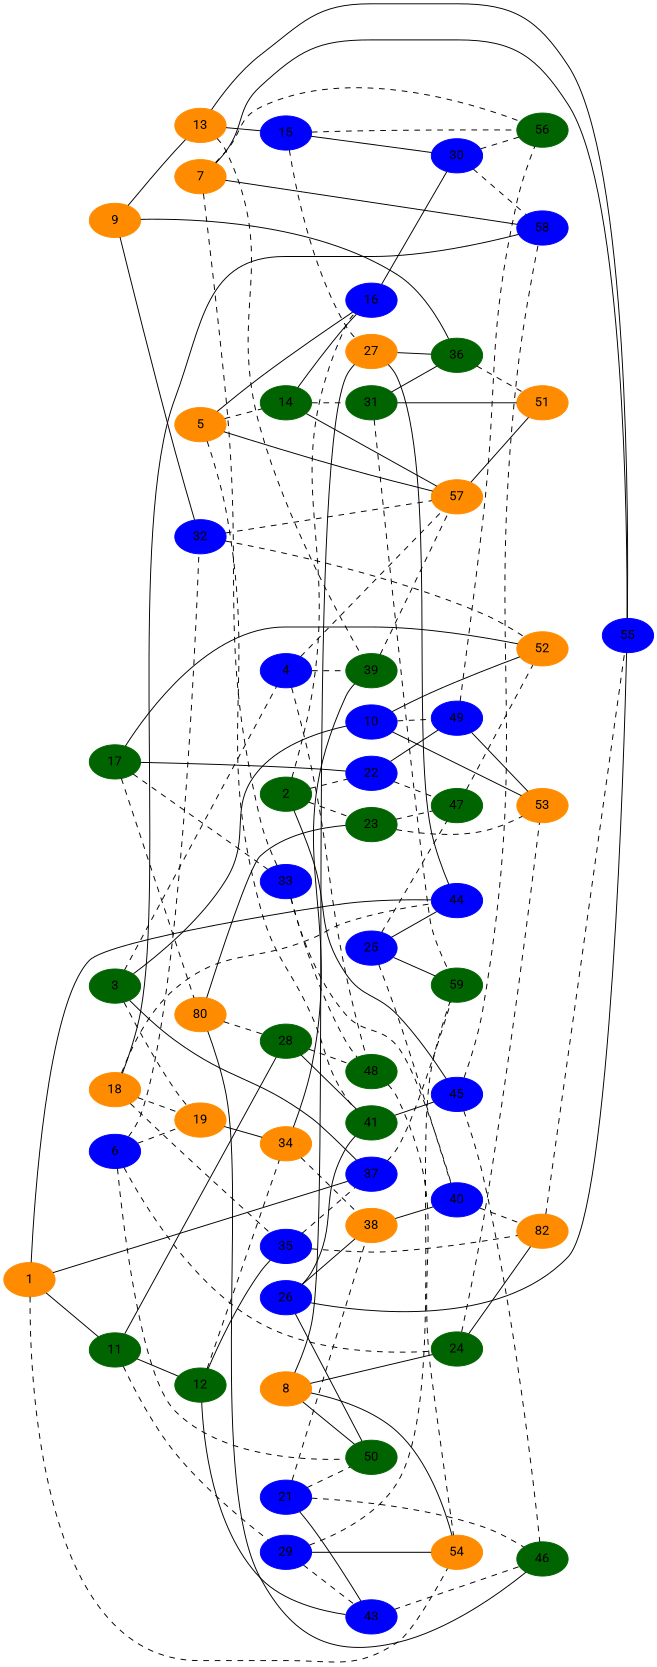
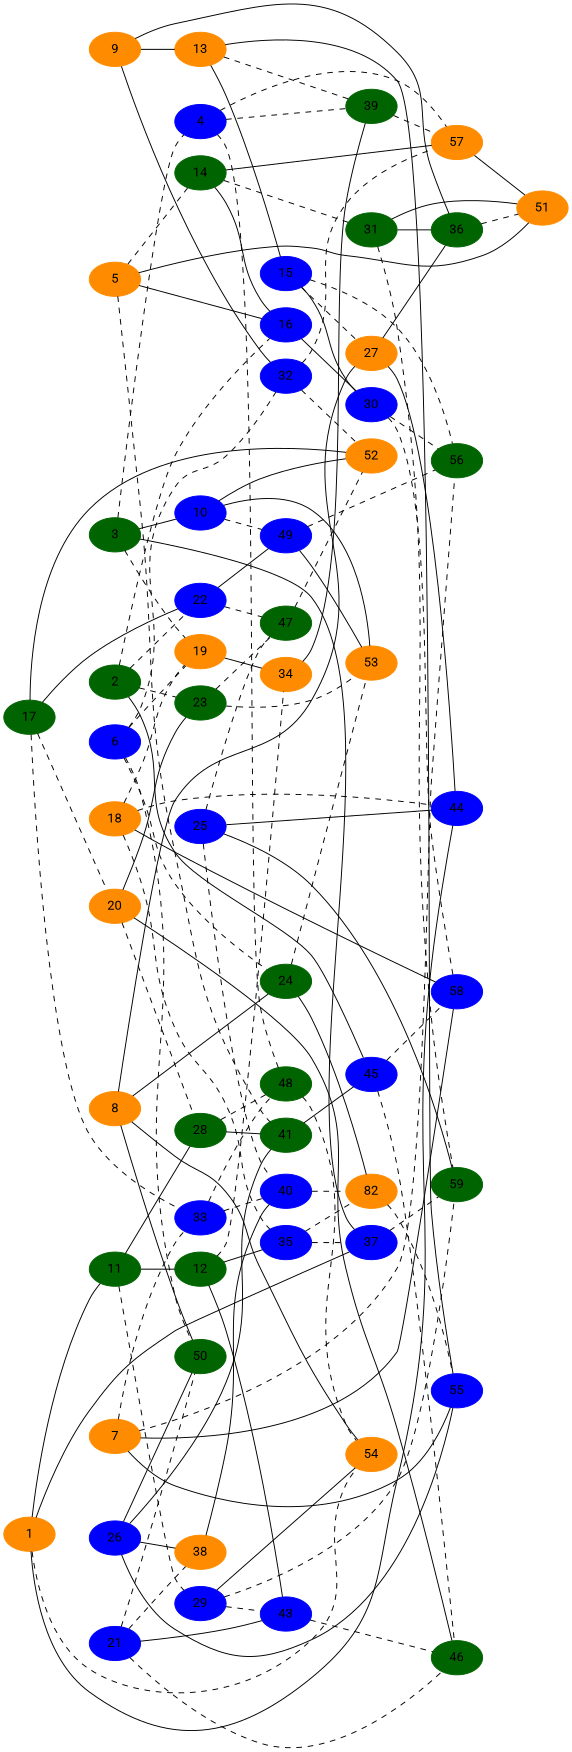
  graph {
    fontname=Roboto
    rankdir=LR
    node [color=blue fontname=Roboto style=filled]
    edge [fontname=Roboto style=dashed]
    1 [color=darkorange]
    11 [color=darkgreen]
    37
    44
    54 [color=darkorange]
    12 [color=darkgreen]
    28 [color=darkgreen]
    29
    59 [color=darkgreen]
    2 [color=darkgreen]
    16
    22
    23 [color=darkgreen]
    45
    30
    49
    47 [color=darkgreen]
    53 [color=darkorange]
    58
    46 [color=darkgreen]
    3 [color=darkgreen]
    4
    10
    19 [color=darkorange]
    39 [color=darkgreen]
    48 [color=darkgreen]
    57 [color=darkorange]
    52 [color=darkorange]
    34 [color=darkorange]
    51 [color=darkorange]
    5 [color=darkorange]
    14 [color=darkgreen]
    41 [color=darkgreen]
    31 [color=darkgreen]
    6
    24 [color=darkgreen]
    32
    50 [color=darkgreen]
    n39 [color=darkorange label=82]
    7 [color=darkorange]
    33
    55
    56 [color=darkgreen]
    40
    8 [color=darkorange]
    27 [color=darkorange]
    36 [color=darkgreen]
    9 [color=darkorange]
    13 [color=darkorange]
    15
    35
    43
    38 [color=darkorange]
    17 [color=darkgreen]
-   20 [color=darkorange label=80]
+   20 [color=darkorange]
    18 [color=darkorange]
    21
    25
    26
    1 -- 11 [style=solid]
    1 -- 37 [style=solid]
    1 -- 44 [style=solid]
    1 -- 54
    11 -- 12 [style=solid]
    11 -- 28 [style=solid]
    11 -- 29
    37 -- 59
    12 -- 34
    12 -- 35 [style=solid]
    12 -- 43 [style=solid]
    28 -- 48
    28 -- 41 [style=solid]
    29 -- 54 [style=solid]
    29 -- 59
    29 -- 43
    2 -- 16
    2 -- 22
    2 -- 23
    2 -- 45 [style=solid]
    16 -- 30 [style=solid]
    22 -- 49 [style=solid]
    22 -- 47
    23 -- 47
    23 -- 53
    45 -- 58
    45 -- 46
    30 -- 58
    30 -- 56
    49 -- 53 [style=solid]
    49 -- 56
    47 -- 52
    3 -- 37 [style=solid]
    3 -- 4
    3 -- 10 [style=solid]
    3 -- 19
    4 -- 39
    4 -- 48
    4 -- 57
    10 -- 49
    10 -- 53 [style=solid]
    10 -- 52 [style=solid]
    19 -- 34 [style=solid]
    39 -- 57
    48 -- 54
    57 -- 51 [style=solid]
    34 -- 39 [style=solid]
-   34 -- 38
    5 -- 16 [style=solid]
-   5 -- 57 [style=solid]
+   5 -- 51 [style=solid]
    5 -- 14
    5 -- 41
    14 -- 16 [style=solid]
    14 -- 57 [style=solid]
    14 -- 31
    41 -- 45 [style=solid]
    31 -- 59
    31 -- 51 [style=solid]
    31 -- 36 [style=solid]
    6 -- 19
    6 -- 24
    6 -- 32
    6 -- 50
    24 -- 53
    24 -- n39 [style=solid]
    32 -- 57
    32 -- 52
    n39 -- 55
    7 -- 58 [style=solid]
    7 -- 33
    7 -- 55 [style=solid]
    7 -- 56
    33 -- 48
    33 -- 40
    40 -- n39
    8 -- 54 [style=solid]
    8 -- 24 [style=solid]
    8 -- 50 [style=solid]
    8 -- 27 [style=solid]
    27 -- 44 [style=solid]
    27 -- 36 [style=solid]
    36 -- 51
    9 -- 32 [style=solid]
    9 -- 36 [style=solid]
    9 -- 13 [style=solid]
    13 -- 39
    13 -- 55 [style=solid]
    13 -- 15 [style=solid]
    15 -- 30 [style=solid]
    15 -- 56
    15 -- 27
    35 -- 37
    35 -- n39
    43 -- 46
    38 -- 40 [style=solid]
    17 -- 22 [style=solid]
    17 -- 52 [style=solid]
    17 -- 33
    17 -- 20
    20 -- 28
    20 -- 23 [style=solid]
    20 -- 46 [style=solid]
    18 -- 44
    18 -- 58 [style=solid]
    18 -- 19
    18 -- 35
    21 -- 46
    21 -- 50
    21 -- 43 [style=solid]
    21 -- 38
    25 -- 44 [style=solid]
    25 -- 59 [style=solid]
    25 -- 47
    25 -- 40
    26 -- 41 [style=solid]
    26 -- 50 [style=solid]
    26 -- 55 [style=solid]
    26 -- 38 [style=solid]
  }
